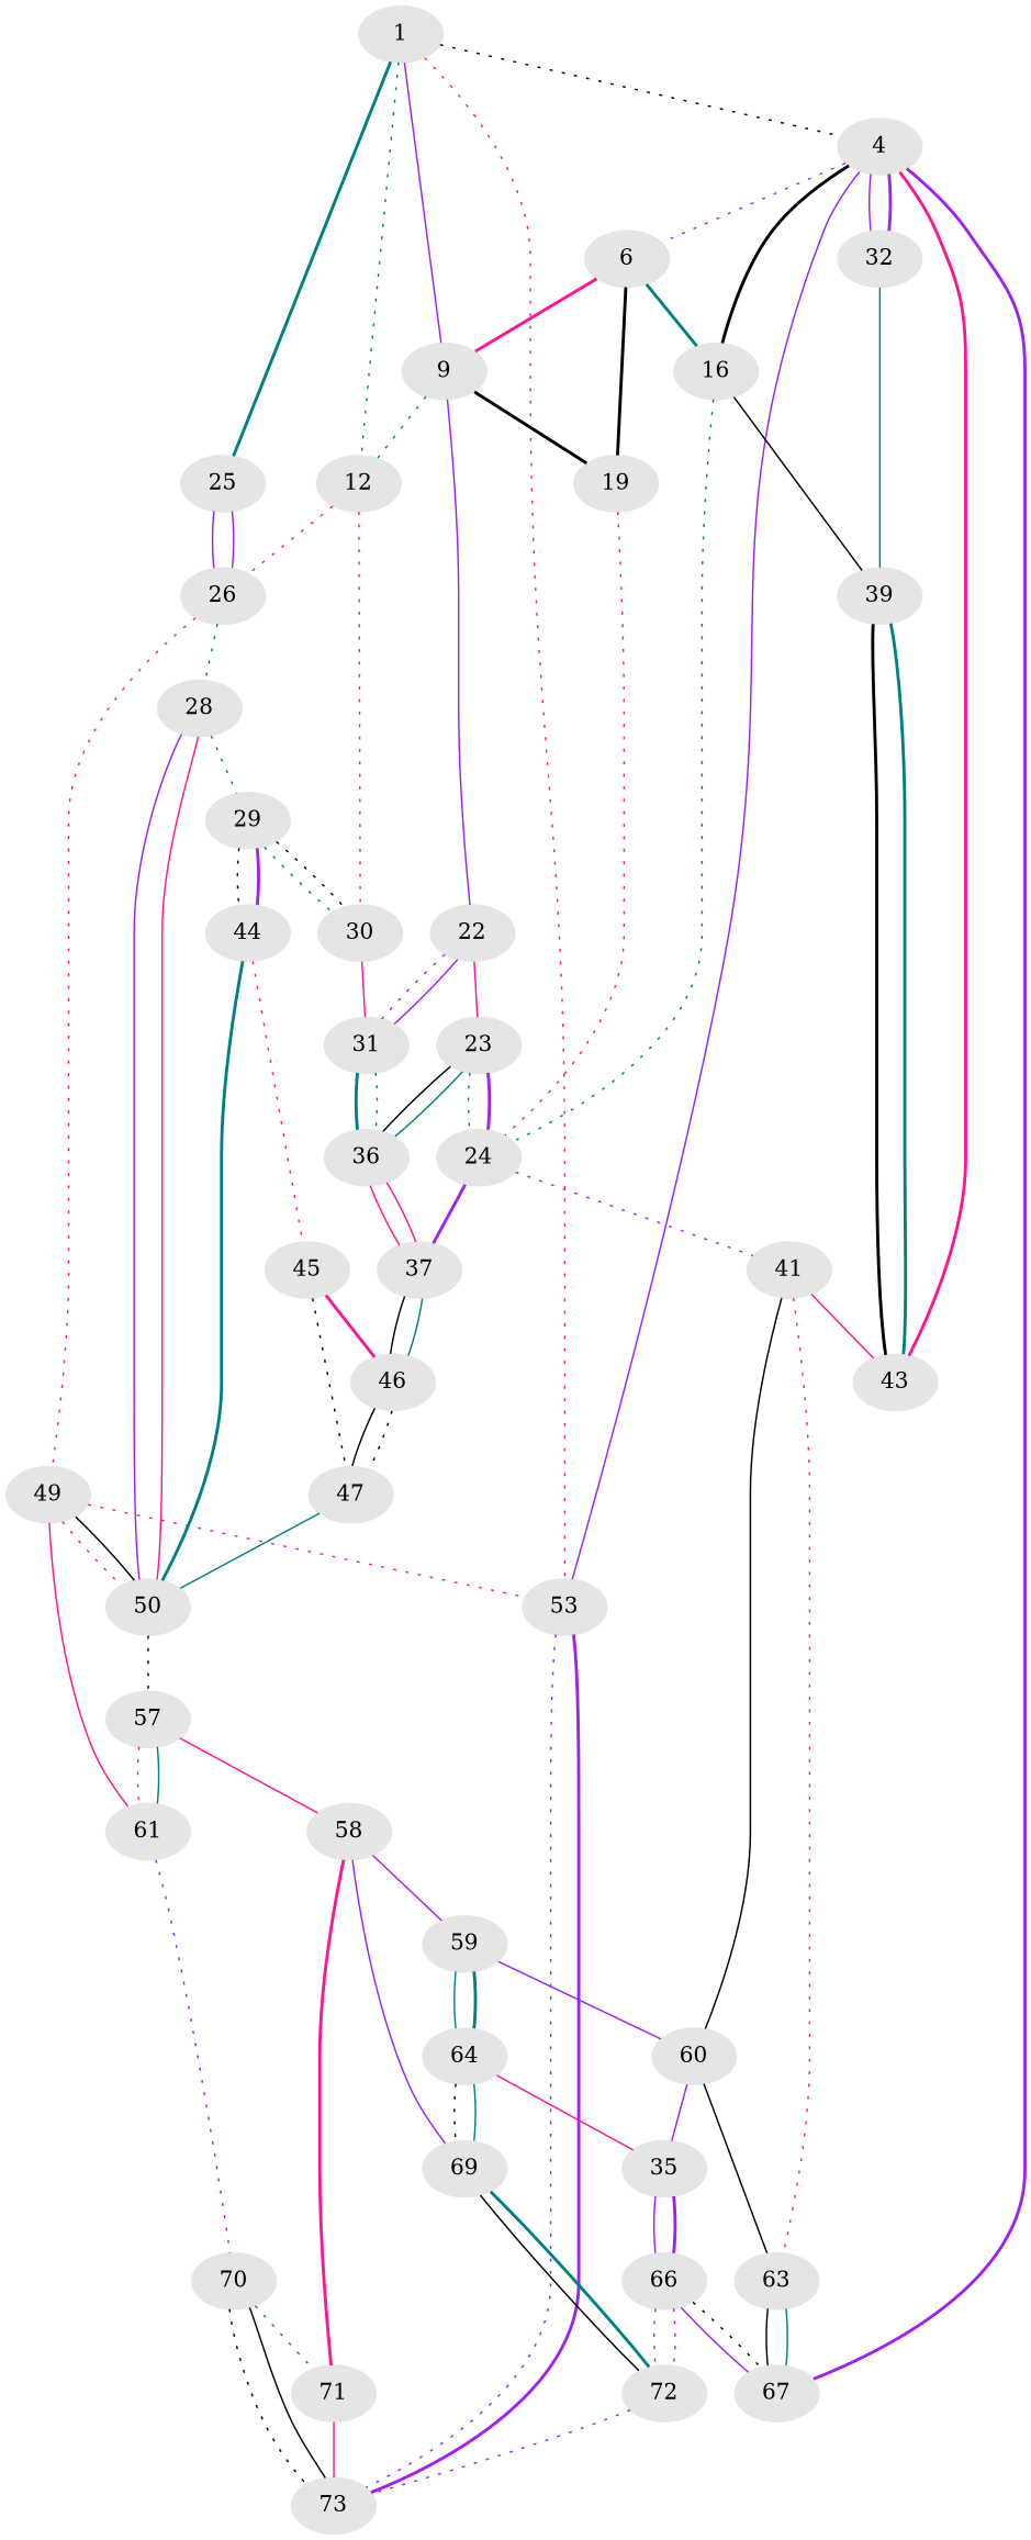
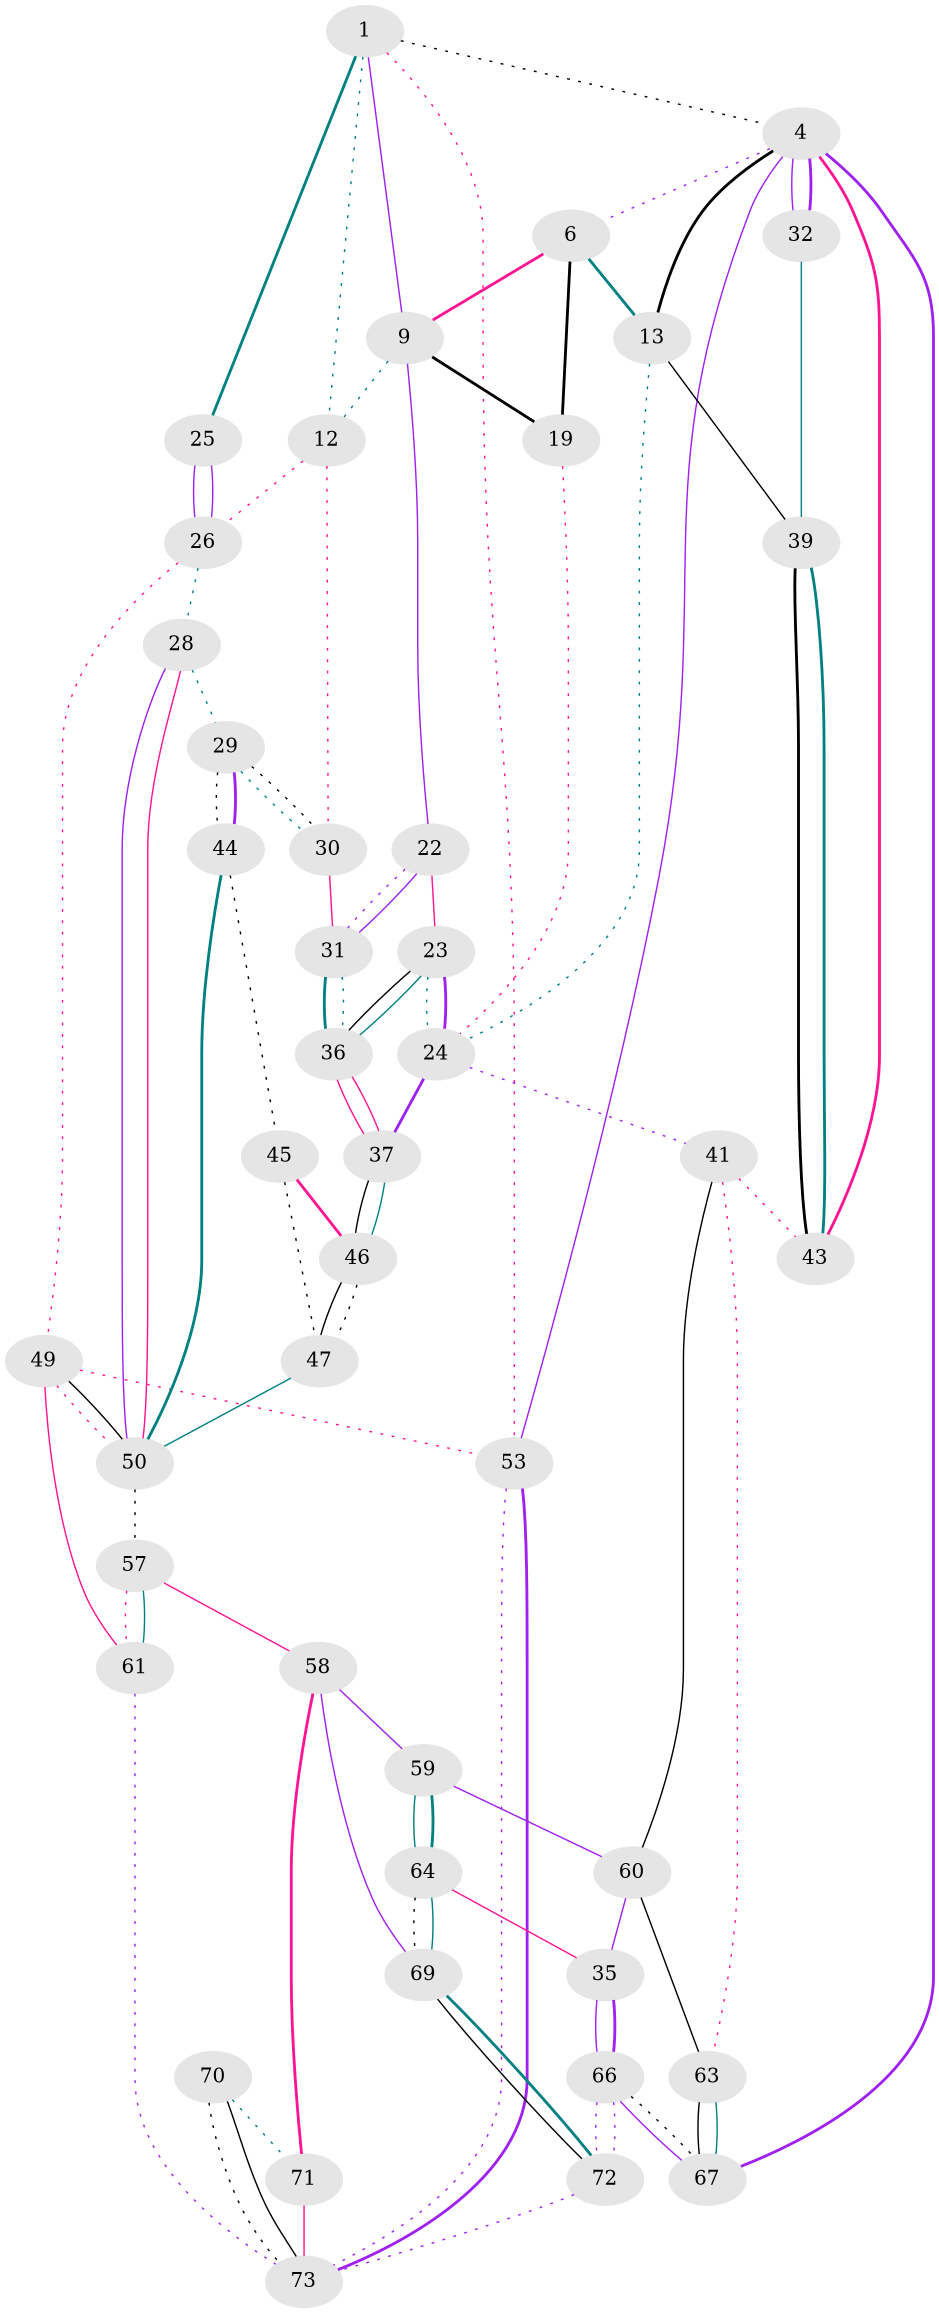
  graph {
    node [color=gray90 style=filled]
    edge [color=purple style=solid]
    1 [super="+8+2"]
    4 [super="+52+5"]
    9 [super="+10+21"]
    12 [super="+13+20"]
    25
    53
    6 [super="+14+7"]
-   16 [super="+17"]
+   16 [super="+17" label=13]
    32
    43
    67
    19
    22
    26 [super="+27"]
    30
    73 [super="+74"]
    24 [super="+33"]
    39
    23
    31
    28
    49 [super="+54"]
    37
    41 [super="+48+42"]
    36
    46
    60 [super="+62"]
    63
    29
    50 [super="+51"]
    61
    44
    57
    45
    47 [super="+55"]
    n36 [label=35]
    70
    58 [super="+68"]
    59
    69
    71
    64
    72
    66
    1 -- 4 [color=black style=dotted]
    1 -- 9
    1 -- 12 [color=teal style=dotted weight=2]
    1 -- 25 [color=teal style=bold]
    1 -- 53 [color=deeppink style=dotted]
    4 -- 53
    4 -- 6 [style=dotted]
    4 -- 16 [color=black style=bold]
    4 -- 32 [weight=2]
    4 -- 32 [style=bold]
    4 -- 43 [color=deeppink style=bold]
    4 -- 67 [style=bold]
    9 -- 12 [color=teal style=dotted]
    9 -- 19 [color=black style=bold]
    9 -- 22
    12 -- 26 [color=deeppink style=dotted]
    12 -- 30 [color=deeppink style=dotted]
    25 -- 26 [weight=2]
    25 -- 26
    53 -- 73 [style=dotted]
    53 -- 73 [style=bold]
    6 -- 9 [color=deeppink style=bold]
    6 -- 16 [color=teal style=bold]
    6 -- 19 [color=black style=bold]
    16 -- 24 [color=teal style=dotted]
    16 -- 39 [color=black]
    32 -- 39 [color=teal]
    19 -- 24 [color=deeppink style=dotted]
    22 -- 23 [color=deeppink]
    22 -- 31 [style=dotted]
    22 -- 31
    26 -- 28 [color=teal style=dotted]
    26 -- 49 [color=deeppink style=dotted]
    30 -- 31 [color=deeppink]
    24 -- 37 [style=bold]
    24 -- 41 [style=dotted]
    39 -- 43 [color=black style=bold]
    39 -- 43 [color=teal style=bold]
    23 -- 24 [color=teal style=dotted]
    23 -- 24 [style=bold]
    23 -- 36 [color=black]
    23 -- 36 [color=teal]
    31 -- 36 [color=teal style=bold]
    31 -- 36 [color=teal style=dotted]
    28 -- 29 [color=teal style=dotted]
    28 -- 50
    28 -- 50 [color=deeppink]
    49 -- 53 [color=deeppink style=dotted]
    49 -- 50 [color=deeppink style=dotted]
    49 -- 50 [color=black]
    49 -- 61 [color=deeppink]
    37 -- 46 [color=black]
    37 -- 46 [color=teal]
-   41 -- 43 [color=deeppink]
+   41 -- 43 [color=deeppink style=dotted]
    41 -- 60 [color=black]
    41 -- 63 [color=deeppink style=dotted]
    36 -- 37 [color=deeppink]
    36 -- 37 [color=deeppink]
    46 -- 47 [color=black]
    46 -- 47 [color=black style=dotted]
    60 -- 63 [color=black]
    60 -- n36
    63 -- 67 [color=black]
    63 -- 67 [color=teal]
    29 -- 30 [color=teal style=dotted]
    29 -- 30 [color=black style=dotted]
    29 -- 44 [color=black style=dotted]
    29 -- 44 [style=bold]
    50 -- 57 [color=black style=dotted]
-   61 -- 70 [style=dotted]
+   61 -- 73 [style=dotted]
    44 -- 50 [color=teal style=bold]
-   44 -- 45 [color=deeppink style=dotted]
+   44 -- 45 [color=black style=dotted]
    57 -- 61 [color=deeppink style=dotted]
    57 -- 61 [color=teal]
    57 -- 58 [color=deeppink]
    45 -- 46 [color=deeppink style=bold]
    45 -- 47 [color=black style=dotted]
    47 -- 50 [color=teal]
    n36 -- 66
    n36 -- 66 [style=bold]
    70 -- 73 [color=black style=dotted]
    70 -- 73 [color=black]
    70 -- 71 [color=teal style=dotted]
    58 -- 59
    58 -- 69
    58 -- 71 [color=deeppink style=bold]
    59 -- 60
    59 -- 64 [color=teal]
    59 -- 64 [color=teal style=bold]
    69 -- 72 [color=black]
    69 -- 72 [color=teal style=bold]
    71 -- 73 [color=deeppink]
    64 -- n36 [color=deeppink]
    64 -- 69 [color=black style=dotted]
    64 -- 69 [color=teal]
    72 -- 73 [style=dotted]
    66 -- 67
    66 -- 67 [color=black style=dotted]
    66 -- 72 [style=dotted]
    66 -- 72 [style=dotted]
  }
